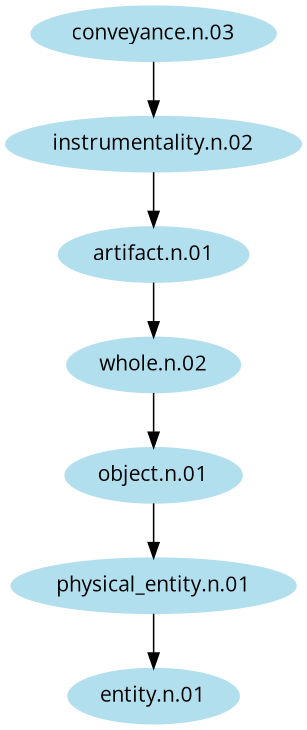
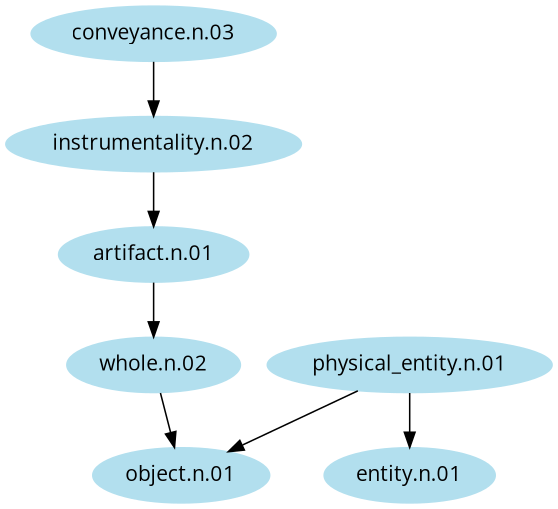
  digraph {
    fontname="Open Sans"
    node [color=lightblue2 fontname="Open Sans" style=filled]
    edge [fontname="Open Sans"]
    n1 [label="instrumentality.n.02"]
    "conveyance.n.03"
    "artifact.n.01"
    "whole.n.02"
    "object.n.01"
    "physical_entity.n.01"
    "entity.n.01"
    n1 -> "artifact.n.01"
    "conveyance.n.03" -> n1
    "artifact.n.01" -> "whole.n.02"
    "whole.n.02" -> "object.n.01"
-   "object.n.01" -> "physical_entity.n.01"
+   "physical_entity.n.01" -> "object.n.01"
    "physical_entity.n.01" -> "entity.n.01"
  }
